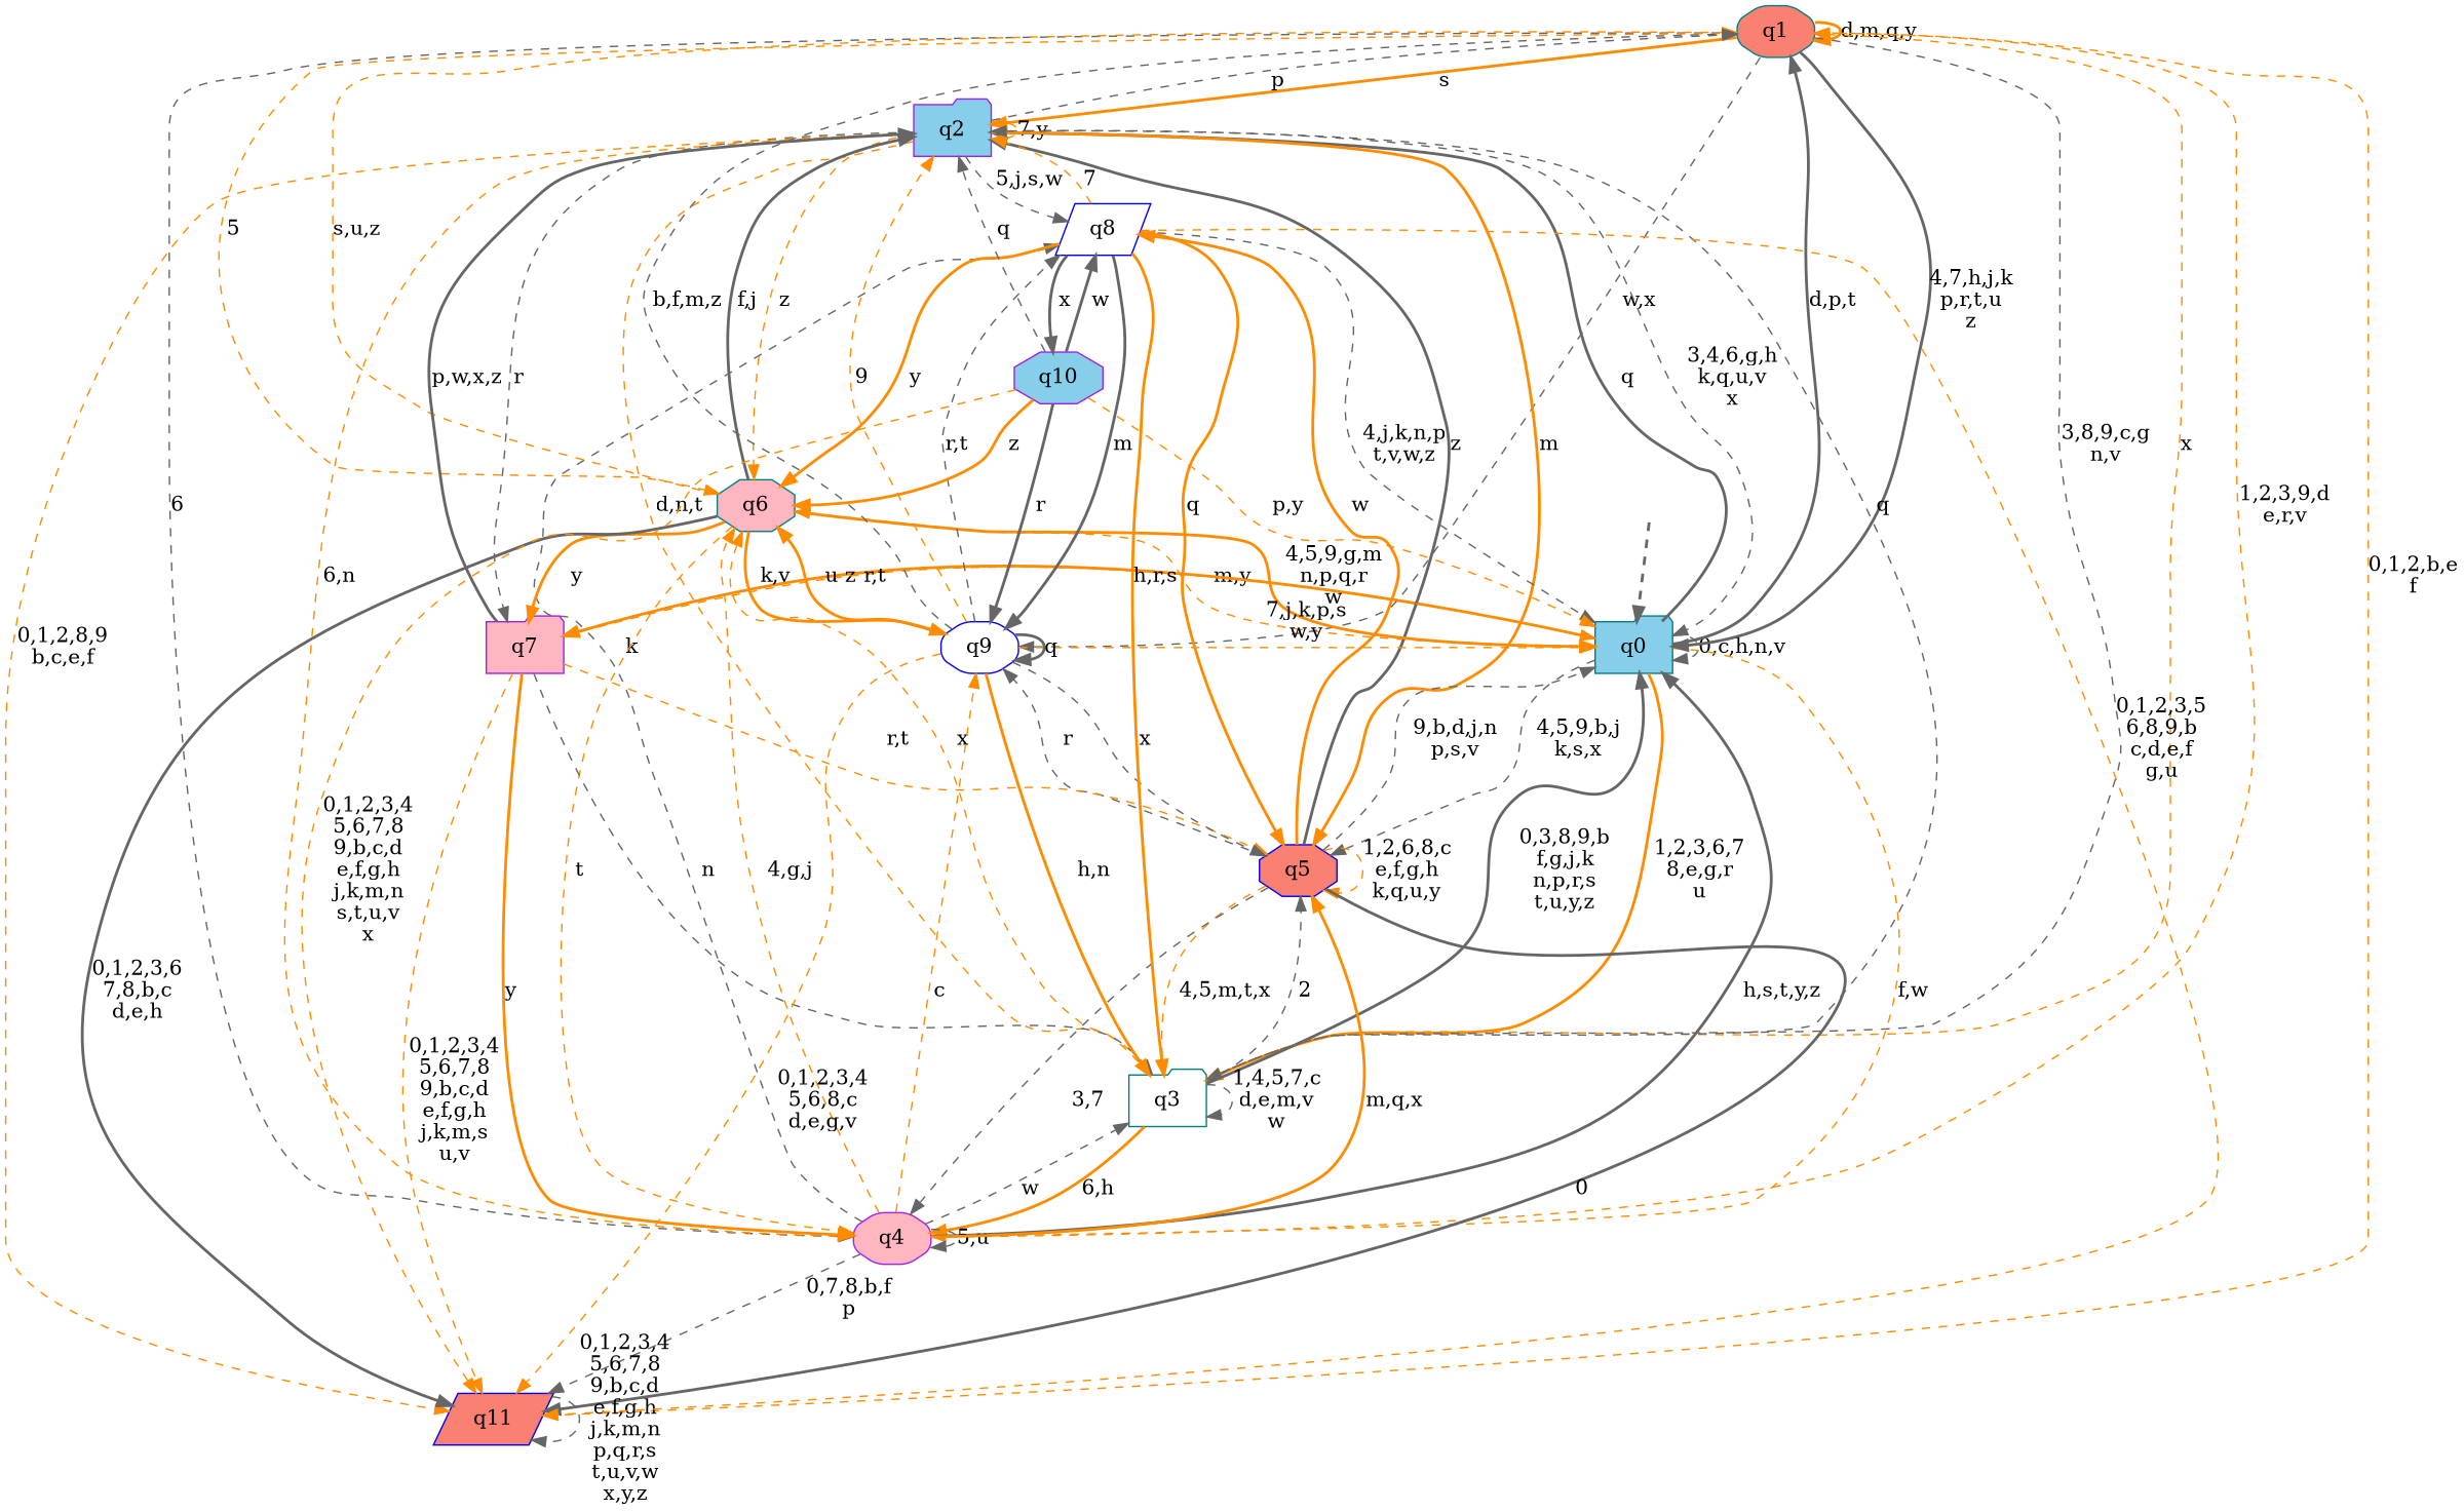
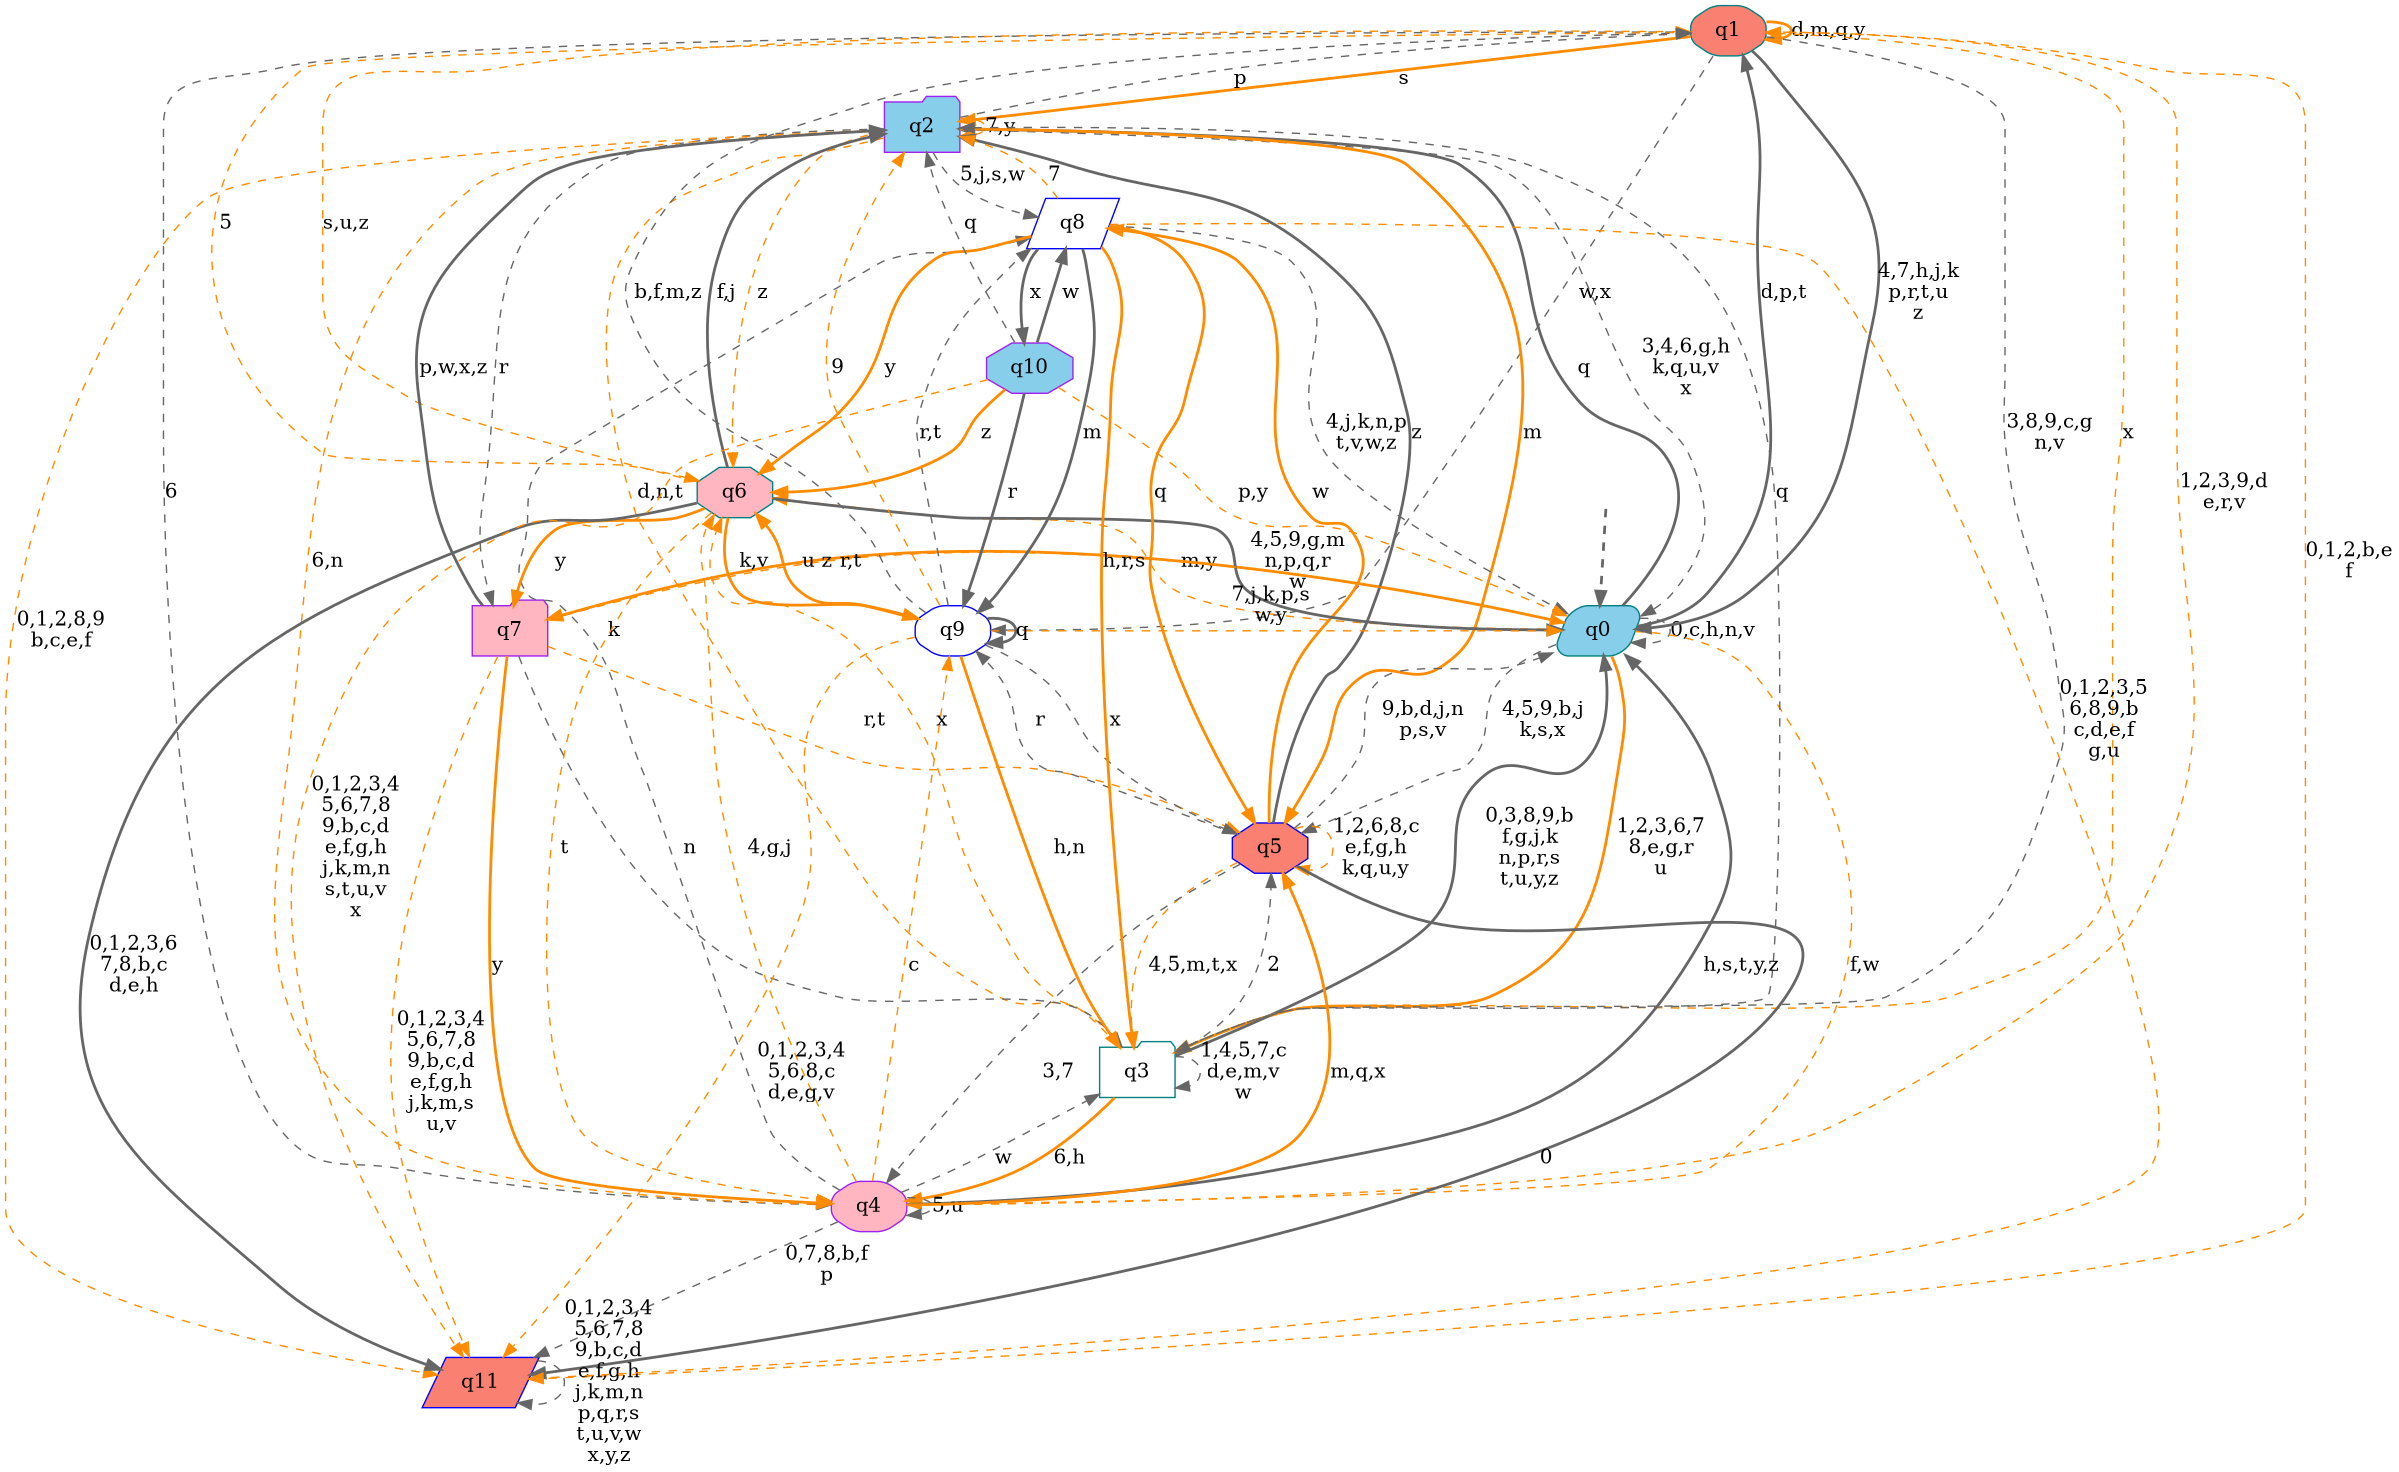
  digraph {
    rankdir=TB
    node [shape=octagon style="rounded,filled" color=teal fillcolor=skyblue]
    edge [color=darkorange style=dashed]
    __start0 [height=0 shape=none style=invis width=0 color="" fillcolor=""]
-   n2 [label=q0 shape=folder]
+   n2 [label=q0 shape=parallelogram]
    n3 [fillcolor=salmon label=q1]
    n4 [color=purple label=q2 shape=folder]
    n5 [fillcolor=white label=q3 shape=folder]
    n6 [color=purple fillcolor=lightpink label=q4]
    n7 [color=blue fillcolor=salmon label=q5 style=filled]
    n8 [fillcolor=lightpink label=q6 style=filled]
    n9 [color=purple fillcolor=lightpink label=q7 shape=folder]
    n10 [color=blue fillcolor=white label=q9]
    n11 [color=blue fillcolor=salmon label=q11 shape=parallelogram style=filled]
    n12 [color=blue fillcolor=white label=q8 shape=parallelogram style=filled]
    n13 [color=purple label=q10 style=filled]
    subgraph cluster_1 {
      nodesep=0.15
      ranksep=0.15
      style=invis
      __start0
      n2
    }
    __start0 -> n2 [color=gray40 penwidth=2]
    n2 -> n2 [color=gray40 label="0,c,h,n,v"]
    n2 -> n3 [color=gray40 label="d,p,t" style=bold]
    n2 -> n4 [color=gray40 label=q style=bold]
    n2 -> n5 [label="1,2,3,6,7\n8,e,g,r\nu" style=bold]
    n2 -> n6 [label="f,w"]
    n2 -> n7 [color=gray40 label="4,5,9,b,j\nk,s,x"]
    n2 -> n8 [label="m,y"]
    n2 -> n9 [label=z style=bold]
    n3 -> n2 [color=gray40 label="4,7,h,j,k\np,r,t,u\nz" style=bold]
    n3 -> n3 [label="d,m,q,y" style=bold]
    n3 -> n4 [label=s style=bold]
    n3 -> n5 [color=gray40 label="3,8,9,c,g\nn,v"]
    n3 -> n6 [color=gray40 label=6]
    n3 -> n8 [label=5]
    n3 -> n10 [color=gray40 label="w,x"]
    n3 -> n11 [label="0,1,2,b,e\nf"]
    n4 -> n2 [color=gray40 label="3,4,6,g,h\nk,q,u,v\nx"]
    n4 -> n3 [color=gray40 label=p]
    n4 -> n4 [label="7,y"]
    n4 -> n5 [label="d,n,t"]
    n4 -> n7 [label=m style=bold]
    n4 -> n8 [label=z]
    n4 -> n9 [color=gray40 label=r]
    n4 -> n11 [label="0,1,2,8,9\nb,c,e,f"]
    n4 -> n12 [color=gray40 label="5,j,s,w"]
    n5 -> n2 [color=gray40 label="0,3,8,9,b\nf,g,j,k\nn,p,r,s\nt,u,y,z" style=bold]
    n5 -> n3 [label=x]
    n5 -> n4 [color=gray40 label=q]
    n5 -> n5 [color=gray40 label="1,4,5,7,c\nd,e,m,v\nw"]
    n5 -> n6 [label="6,h" style=bold]
    n5 -> n7 [color=gray40 label=2]
    n5 -> n8 [label=x]
    n6 -> n2 [color=gray40 label="h,s,t,y,z" style=bold]
    n6 -> n3 [label="1,2,3,9,d\ne,r,v"]
    n6 -> n4 [label="6,n"]
    n6 -> n5 [color=gray40 label=w]
    n6 -> n6 [color=gray40 label="5,u"]
    n6 -> n7 [label="m,q,x" style=bold]
    n6 -> n8 [label="4,g,j"]
    n6 -> n10 [label=c]
    n6 -> n11 [color=gray40 label="0,7,8,b,f\np"]
    n6 -> n12 [color=gray40 label=k]
    n7 -> n2 [color=gray40 label="9,b,d,j,n\np,s,v"]
    n7 -> n4 [color=gray40 label=z style=bold]
    n7 -> n5 [label="4,5,m,t,x"]
    n7 -> n6 [color=gray40 label="3,7"]
    n7 -> n7 [label="1,2,6,8,c\ne,f,g,h\nk,q,u,y"]
    n7 -> n10 [color=gray40 label=r]
    n7 -> n11 [color=gray40 label=0 style=bold]
    n7 -> n12 [label=w style=bold]
-   n8 -> n2 [label="4,5,9,g,m\nn,p,q,r\nw" style=bold]
+   n8 -> n2 [color=gray40 label="4,5,9,g,m\nn,p,q,r\nw" style=bold]
    n8 -> n3 [label="s,u,z"]
    n8 -> n4 [color=gray40 label="f,j" style=bold]
    n8 -> n6 [label=t]
    n8 -> n9 [label=y style=bold]
    n8 -> n10 [label="k,v" style=bold]
    n8 -> n11 [color=gray40 label="0,1,2,3,6\n7,8,b,c\nd,e,h" style=bold]
    n9 -> n2 [label="r,t"]
    n9 -> n4 [color=gray40 label="p,w,x,z" style=bold]
    n9 -> n5 [color=gray40 label=n]
    n9 -> n6 [label=y style=bold]
    n9 -> n7 [label="r,t"]
    n9 -> n11 [label="0,1,2,3,4\n5,6,7,8\n9,b,c,d\ne,f,g,h\nj,k,m,s\nu,v"]
    n10 -> n2 [label="7,j,k,p,s\nw,y"]
    n10 -> n3 [color=gray40 label="b,f,m,z"]
    n10 -> n4 [label=9]
    n10 -> n5 [label="h,n" style=bold]
    n10 -> n7 [color=gray40 label=x]
    n10 -> n8 [label=u style=bold]
    n10 -> n10 [color=gray40 label=q style=bold]
    n10 -> n11 [label="0,1,2,3,4\n5,6,8,c\nd,e,g,v"]
    n10 -> n12 [color=gray40 label="r,t"]
    n11 -> n11 [color=gray40 label="0,1,2,3,4\n5,6,7,8\n9,b,c,d\ne,f,g,h\nj,k,m,n\np,q,r,s\nt,u,v,w\nx,y,z"]
    n12 -> n2 [color=gray40 label="4,j,k,n,p\nt,v,w,z"]
    n12 -> n4 [label=7]
    n12 -> n5 [label="h,r,s" style=bold]
    n12 -> n7 [label=q style=bold]
    n12 -> n8 [label=y style=bold]
    n12 -> n10 [color=gray40 label=m style=bold]
    n12 -> n11 [label="0,1,2,3,5\n6,8,9,b\nc,d,e,f\ng,u"]
    n12 -> n13 [color=gray40 label=x style=bold]
    n13 -> n2 [label="p,y"]
    n13 -> n4 [color=gray40 label=q]
    n13 -> n8 [label=z style=bold]
    n13 -> n10 [color=gray40 label=r style=bold]
    n13 -> n11 [label="0,1,2,3,4\n5,6,7,8\n9,b,c,d\ne,f,g,h\nj,k,m,n\ns,t,u,v\nx"]
    n13 -> n12 [color=gray40 label=w style=bold]
  }
